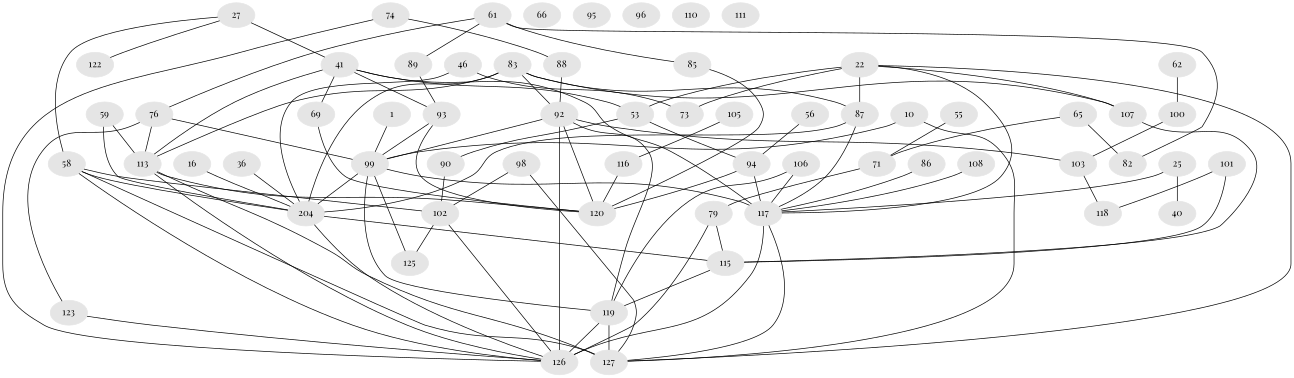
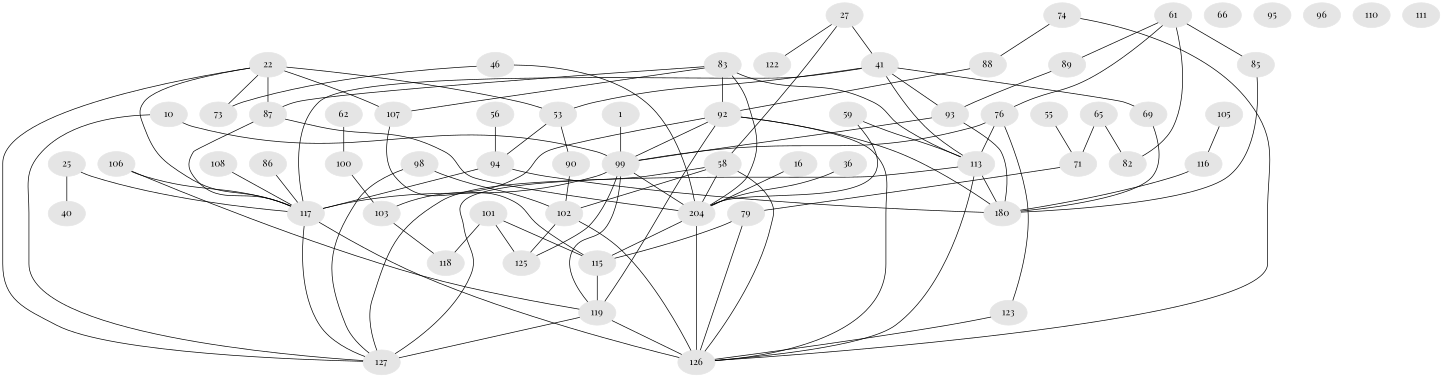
  graph {
    fontname="Playfair Display"
    node [color=gray90 fontname="Playfair Display" style=filled]
    edge [fontname="Playfair Display"]
    99 [super="+49+17"]
    n2 [label=204 super="+84+54+47"]
    117 [super="+109+64"]
    119 [super="+91+63"]
    125
    1
    10
    127 [super="+57+112"]
    126 [super="+114+75+81+124"]
    115 [super="+19+80"]
    16
    22 [super="+14"]
    53
    73
    87
    107 [super="+70"]
    90
    94
    25
    40
    41 [super="+34"]
    69 [super="+35"]
    93
    113 [super="+26+2+11+45"]
    27
    58 [super="+4"]
    122
    102
    36
-   120 [super="+31"]
+   120 [super="+31" label=180]
    46
    55
    71
    79
    56
    59
    61
    76
    82
    85 [super="+30"]
    89
    123 [super="+121"]
    62
    100
    103 [super="+51"]
    65
    66
    74
    88
    92 [super="+18+50+72+68"]
    83 [super="+42"]
    86
    118
    95
    96
    98
    101
    105
    116
    106
    108
    110
    111
    99 -- n2
    99 -- 117 [weight=2]
    99 -- 119
    99 -- 125
    n2 -- 126 [weight=3]
    n2 -- 115
    117 -- 127
    117 -- 126 [weight=5]
    119 -- 127 [weight=5]
    119 -- 126 [weight=4]
    1 -- 99
    10 -- 99
    10 -- 127
    115 -- 119 [weight=2]
    16 -- n2
    22 -- 117
    22 -- 127
    22 -- 53
    22 -- 73
    22 -- 87 [weight=2]
    22 -- 107
    53 -- 90
    53 -- 94
    87 -- n2
    87 -- 117
    107 -- 115
    90 -- 102
    94 -- 117
    94 -- 120
    25 -- 117
    25 -- 40
    41 -- 117 [weight=2]
    41 -- 53
    41 -- 69 [weight=2]
    41 -- 93 [weight=2]
    41 -- 113
    69 -- 120 [weight=2]
    93 -- 99
    93 -- 120
    113 -- 127
    113 -- 126
    113 -- 120
    27 -- 41 [weight=2]
    27 -- 58
    27 -- 122
    58 -- n2 [weight=2]
    58 -- 127
    58 -- 126 [weight=2]
    58 -- 102 [weight=2]
    102 -- 125
    102 -- 126
    36 -- n2
    46 -- n2
    46 -- 73
    55 -- 71
    71 -- 79
    79 -- 126
    79 -- 115
    56 -- 94
    59 -- n2
    59 -- 113
    61 -- 76
    61 -- 82
    61 -- 85
    61 -- 89
    76 -- 99
    76 -- 113
    76 -- 123 [weight=2]
    85 -- 120
    89 -- 93
    123 -- 126 [weight=2]
    62 -- 100
    100 -- 103
    103 -- 118
    65 -- 71
    65 -- 82
    74 -- 126
    74 -- 88
    88 -- 92
    92 -- 99 [weight=2]
    92 -- 119 [weight=2]
    92 -- 126 [weight=3]
    92 -- 120
    92 -- 103
    83 -- n2
    83 -- 87
    83 -- 107
    83 -- 113 [weight=2]
    83 -- 92
    86 -- 117
    98 -- 127
    98 -- 102
+   101 -- 125
    101 -- 115
    101 -- 118
    105 -- 116
    116 -- 120
    106 -- 117
    106 -- 119
    108 -- 117
  }
